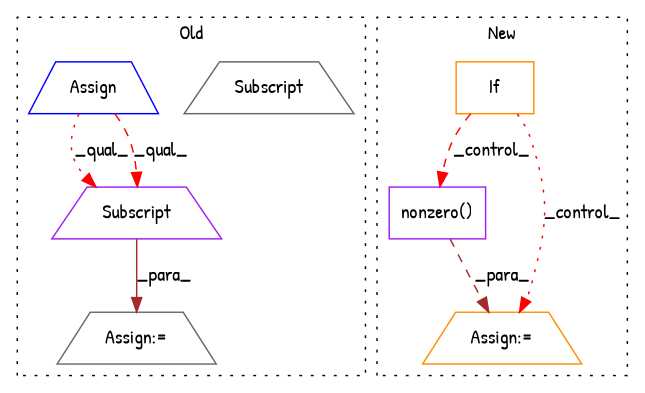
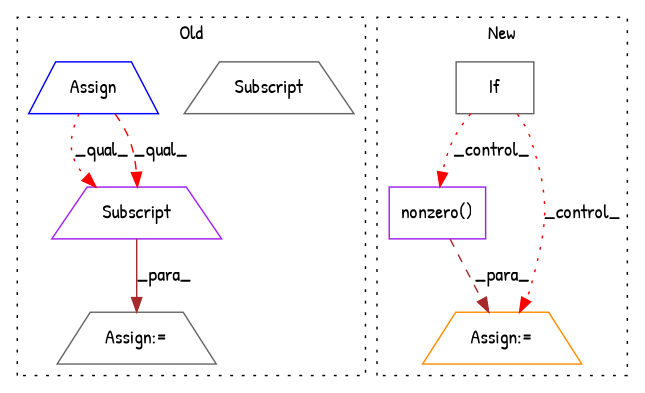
  digraph {
    fontname="Patrick Hand"
    node [a=63 color=gray40 fontname="Patrick Hand" l=3 s="4495,0" shape=trapezium]
    edge [color=red fontname="Patrick Hand" style=dotted]
    n1 [l="9,0" label=Subscript]
    n2 [a=68 label="Assign:=" s=4492]
    n3 [a=87 color=blue label=Assign s=4495]
    n4 [color=purple l="9,0" label=Subscript]
    n5 [a=75 color=purple l=26 label="nonzero()" s=5329 shape=box]
    n6 [a=68 color=darkorange label="Assign:=" s=5326]
-   n7 [a=96 color=darkorange label=If s=5249 shape=box]
+   n7 [a=96 label=If s=5249 shape=box]
    subgraph cluster_1 {
      label=Old
      style=dotted
      n1
      n2
      n3
      n4
    }
    subgraph cluster_2 {
      label=New
      style=dotted
      n5
      n6
      n7
    }
    n3 -> n4 [label=_qual_]
    n3 -> n4 [label=_qual_ style=dashed]
    n4 -> n2 [color=brown label=_para_ style=solid]
    n5 -> n6 [color=brown label=_para_ style=dashed]
-   n7 -> n5 [label=_control_ style=dashed]
+   n7 -> n5 [label=_control_]
    n7 -> n6 [label=_control_]
  }
